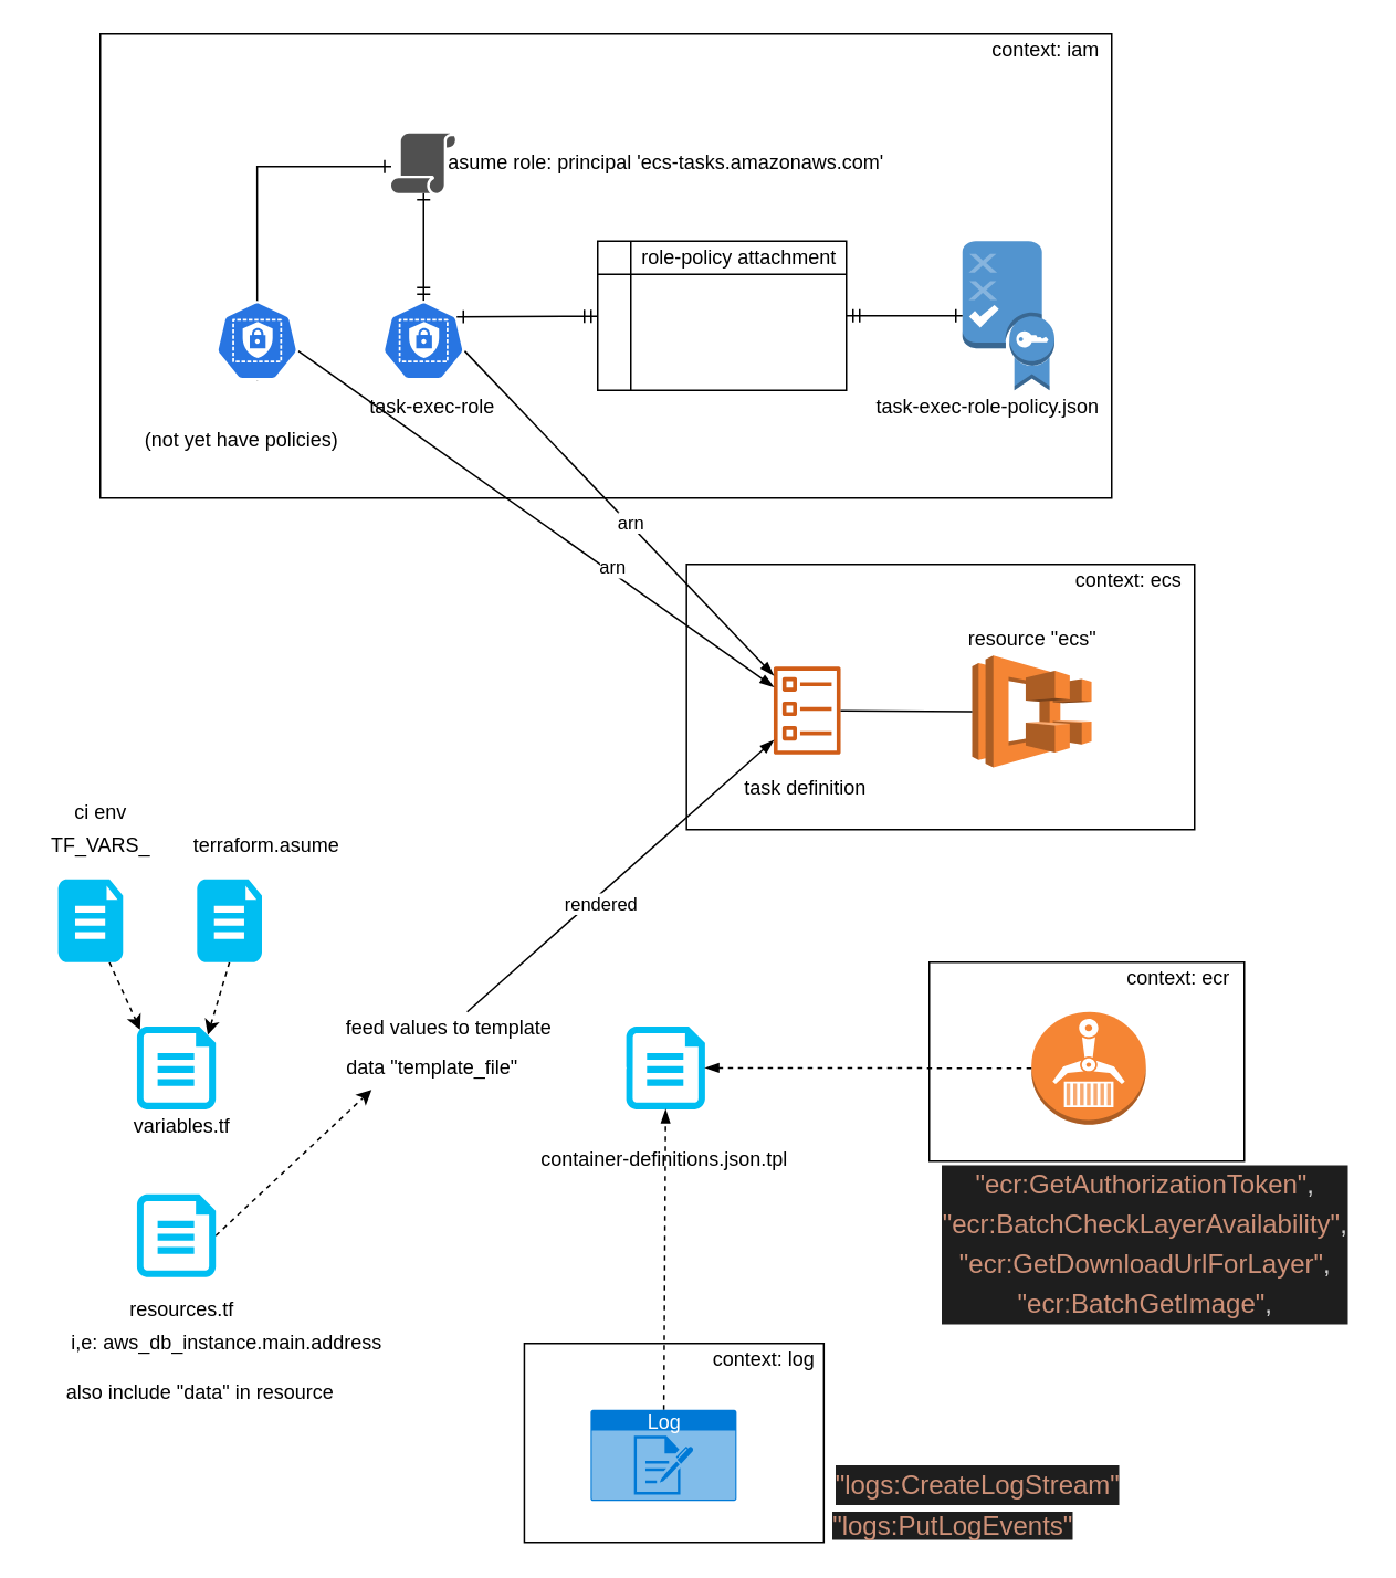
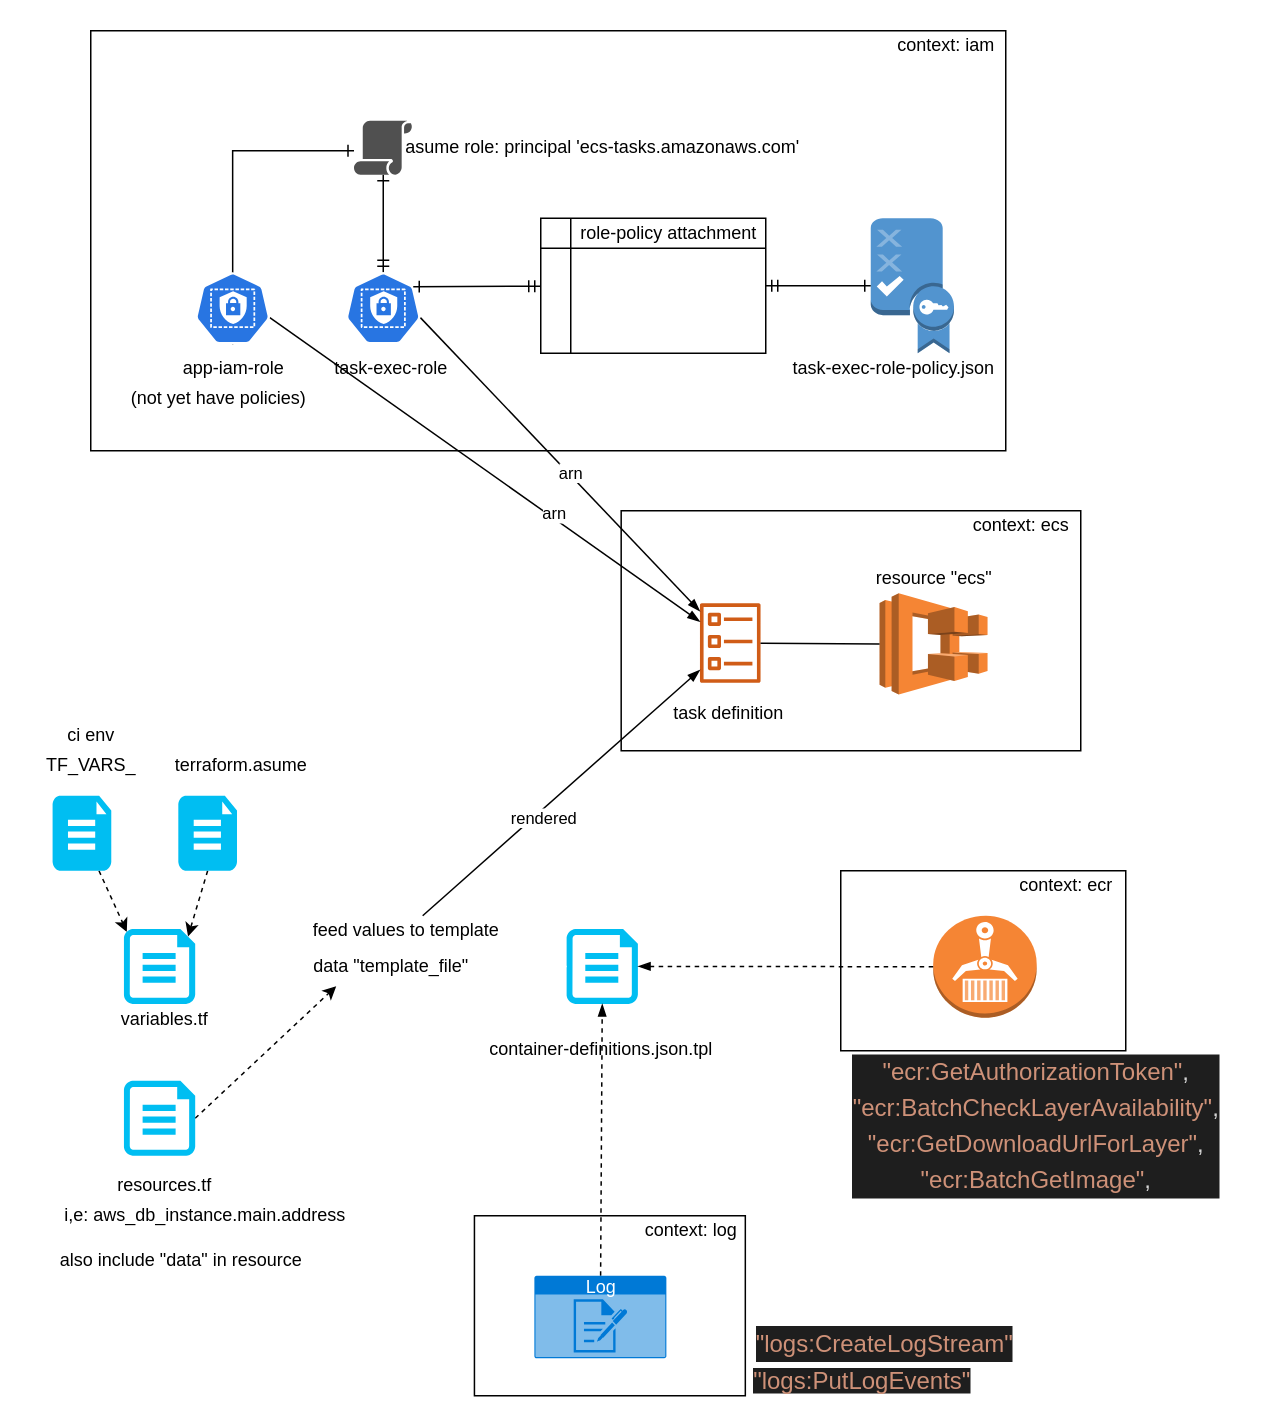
  <mxCell id="0" />
  <mxCell id="1" parent="0" />
  <mxCell id="2" value="" style="group" vertex="1" connectable="0" parent="1"><mxGeometry x="413.62" y="340" width="306.38" height="160" as="geometry" /></mxCell>
  <mxCell id="3" value="" style="rounded=0;whiteSpace=wrap;html=1;" vertex="1" parent="2"><mxGeometry width="306.38" height="160" as="geometry" /></mxCell>
  <mxCell id="4" value="context: ecs" style="text;html=1;align=center;verticalAlign=middle;resizable=0;points=[];autosize=1;" vertex="1" parent="2"><mxGeometry x="226.38" width="80" height="20" as="geometry" /></mxCell>
  <mxCell id="5" value="" style="outlineConnect=0;fontColor=#232F3E;gradientColor=none;fillColor=#D05C17;strokeColor=none;dashed=0;verticalLabelPosition=bottom;verticalAlign=top;align=center;html=1;fontSize=12;fontStyle=0;aspect=fixed;pointerEvents=1;shape=mxgraph.aws4.ecs_task;" vertex="1" parent="2"><mxGeometry x="52.522" y="61.5" width="40.39" height="53.398" as="geometry" /></mxCell>
  <mxCell id="6" value="task definition" style="text;html=1;align=center;verticalAlign=middle;resizable=0;points=[];autosize=1;" vertex="1" parent="2"><mxGeometry x="26.38" y="124.9" width="90" height="20" as="geometry" /></mxCell>
  <mxCell id="7" value="" style="group" parent="1" vertex="1" connectable="0"><mxGeometry x="560" y="580" width="190" height="120" as="geometry" /></mxCell>
  <mxCell id="8" value="" style="rounded=0;whiteSpace=wrap;html=1;" parent="7" vertex="1"><mxGeometry width="190" height="120" as="geometry" /></mxCell>
  <mxCell id="9" value="context: ecr" style="text;html=1;align=center;verticalAlign=middle;resizable=0;points=[];autosize=1;" parent="7" vertex="1"><mxGeometry x="110" width="80" height="20" as="geometry" /></mxCell>
  <mxCell id="10" value="" style="outlineConnect=0;dashed=0;verticalLabelPosition=bottom;verticalAlign=top;align=center;html=1;shape=mxgraph.aws3.ecr;fillColor=#F58534;gradientColor=none;" parent="7" vertex="1"><mxGeometry x="61.63" y="30" width="69" height="68" as="geometry" /></mxCell>
  <mxCell id="11" value="" style="group" parent="1" vertex="1" connectable="0"><mxGeometry x="356.38" y="810" width="143.62" height="120" as="geometry" /></mxCell>
  <mxCell id="12" value="" style="rounded=0;whiteSpace=wrap;html=1;" parent="11" vertex="1"><mxGeometry x="-40.59" width="180.59" height="120" as="geometry" /></mxCell>
  <mxCell id="13" value="context: log" style="text;html=1;align=center;verticalAlign=middle;resizable=0;points=[];autosize=1;" parent="11" vertex="1"><mxGeometry x="63.62" width="80" height="20" as="geometry" /></mxCell>
  <mxCell id="14" value="" style="rounded=0;whiteSpace=wrap;html=1;" parent="1" vertex="1"><mxGeometry x="60" y="20" width="610" height="280" as="geometry" /></mxCell>
  <mxCell id="15" value="" style="outlineConnect=0;dashed=0;verticalLabelPosition=bottom;verticalAlign=top;align=center;html=1;shape=mxgraph.aws3.policy;fillColor=#5294CF;gradientColor=none;" parent="1" vertex="1"><mxGeometry x="580" y="145" width="55.5" height="90" as="geometry" /></mxCell>
  <mxCell id="16" style="edgeStyle=none;rounded=0;orthogonalLoop=1;jettySize=auto;html=1;startArrow=ERmandOne;startFill=0;endArrow=ERone;endFill=0;" parent="1" source="19" target="28" edge="1"><mxGeometry relative="1" as="geometry" /></mxCell>
  <mxCell id="17" style="edgeStyle=none;rounded=0;orthogonalLoop=1;jettySize=auto;html=1;exitX=0.995;exitY=0.63;exitDx=0;exitDy=0;exitPerimeter=0;startArrow=none;startFill=0;endArrow=blockThin;endFill=1;" edge="1" parent="1" source="19" target="5"><mxGeometry relative="1" as="geometry" /></mxCell>
  <mxCell id="18" value="arn" style="edgeLabel;html=1;align=center;verticalAlign=middle;resizable=0;points=[];" vertex="1" connectable="0" parent="17"><mxGeometry x="0.056" y="1" relative="1" as="geometry"><mxPoint as="offset" /></mxGeometry></mxCell>
  <mxCell id="19" value="" style="html=1;dashed=0;whitespace=wrap;fillColor=#2875E2;strokeColor=#ffffff;points=[[0.005,0.63,0],[0.1,0.2,0],[0.9,0.2,0],[0.5,0,0],[0.995,0.63,0],[0.72,0.99,0],[0.5,1,0],[0.28,0.99,0]];shape=mxgraph.kubernetes.icon;prIcon=role" parent="1" vertex="1"><mxGeometry x="230" y="181" width="50" height="48" as="geometry" /></mxCell>
  <mxCell id="20" value="" style="group" parent="1" vertex="1" connectable="0"><mxGeometry x="360" y="145" width="150" height="90" as="geometry" /></mxCell>
  <mxCell id="21" value="" style="shape=internalStorage;whiteSpace=wrap;html=1;backgroundOutline=1;" parent="20" vertex="1"><mxGeometry width="150" height="90" as="geometry" /></mxCell>
  <mxCell id="22" value="role-policy attachment" style="text;html=1;align=center;verticalAlign=middle;resizable=0;points=[];autosize=1;" parent="20" vertex="1"><mxGeometry x="20" width="130" height="20" as="geometry" /></mxCell>
  <mxCell id="23" style="rounded=0;orthogonalLoop=1;jettySize=auto;html=1;entryX=0.9;entryY=0.2;entryDx=0;entryDy=0;entryPerimeter=0;endArrow=ERone;endFill=0;startArrow=ERmandOne;startFill=0;" parent="1" source="21" target="19" edge="1"><mxGeometry relative="1" as="geometry" /></mxCell>
  <mxCell id="24" style="edgeStyle=none;rounded=0;orthogonalLoop=1;jettySize=auto;html=1;exitX=1;exitY=0.5;exitDx=0;exitDy=0;startArrow=ERmandOne;startFill=0;endArrow=ERone;endFill=0;entryX=0;entryY=0.5;entryDx=0;entryDy=0;entryPerimeter=0;" parent="1" source="21" target="15" edge="1"><mxGeometry relative="1" as="geometry"><mxPoint x="570" y="165" as="targetPoint" /></mxGeometry></mxCell>
  <mxCell id="25" value="task-exec-role-policy.json" style="text;html=1;align=center;verticalAlign=middle;resizable=0;points=[];autosize=1;" parent="1" vertex="1"><mxGeometry x="520" y="235" width="150" height="20" as="geometry" /></mxCell>
  <mxCell id="26" value="task-exec-role" style="text;html=1;align=center;verticalAlign=middle;resizable=0;points=[];autosize=1;" parent="1" vertex="1"><mxGeometry x="215" y="235" width="90" height="20" as="geometry" /></mxCell>
  <mxCell id="27" value="context: iam" style="text;html=1;align=center;verticalAlign=middle;resizable=0;points=[];autosize=1;" parent="1" vertex="1"><mxGeometry x="590" y="20" width="80" height="20" as="geometry" /></mxCell>
  <mxCell id="28" value="" style="pointerEvents=1;shadow=0;dashed=0;html=1;strokeColor=none;fillColor=#505050;labelPosition=center;verticalLabelPosition=bottom;verticalAlign=top;outlineConnect=0;align=center;shape=mxgraph.office.security.policy;direction=east;" parent="1" vertex="1"><mxGeometry x="235.5" y="80" width="39" height="36" as="geometry" /></mxCell>
  <mxCell id="29" value="asume role: principal 'ecs-tasks.amazonaws.com'" style="text;html=1;align=center;verticalAlign=middle;resizable=0;points=[];autosize=1;" parent="1" vertex="1"><mxGeometry x="261" y="88" width="280" height="20" as="geometry" /></mxCell>
  <mxCell id="30" style="edgeStyle=orthogonalEdgeStyle;rounded=0;orthogonalLoop=1;jettySize=auto;html=1;exitX=0.5;exitY=1;exitDx=0;exitDy=0;exitPerimeter=0;endArrow=ERone;endFill=0;startArrow=ERmandOne;startFill=0;" parent="1" source="33" target="28" edge="1"><mxGeometry relative="1" as="geometry"><Array as="points"><mxPoint x="155" y="100" /></Array></mxGeometry></mxCell>
  <mxCell id="31" style="edgeStyle=none;rounded=0;orthogonalLoop=1;jettySize=auto;html=1;exitX=0.995;exitY=0.63;exitDx=0;exitDy=0;exitPerimeter=0;startArrow=none;startFill=0;endArrow=blockThin;endFill=1;" edge="1" parent="1" source="33" target="5"><mxGeometry relative="1" as="geometry" /></mxCell>
  <mxCell id="32" value="arn" style="edgeLabel;html=1;align=center;verticalAlign=middle;resizable=0;points=[];" vertex="1" connectable="0" parent="31"><mxGeometry x="0.308" y="3" relative="1" as="geometry"><mxPoint as="offset" /></mxGeometry></mxCell>
  <mxCell id="33" value="" style="html=1;dashed=0;whitespace=wrap;fillColor=#2875E2;strokeColor=#ffffff;points=[[0.005,0.63,0],[0.1,0.2,0],[0.9,0.2,0],[0.5,0,0],[0.995,0.63,0],[0.72,0.99,0],[0.5,1,0],[0.28,0.99,0]];shape=mxgraph.kubernetes.icon;prIcon=role" parent="1" vertex="1"><mxGeometry x="129.63" y="181" width="50" height="48" as="geometry" /></mxCell>
+ <mxCell id="34" value="app-iam-role" style="text;html=1;align=center;verticalAlign=middle;resizable=0;points=[];autosize=1;" parent="1" vertex="1"><mxGeometry x="114.63" y="235" width="80" height="20" as="geometry" /></mxCell>
  <mxCell id="35" value="(not yet have policies)" style="text;html=1;align=center;verticalAlign=middle;resizable=0;points=[];autosize=1;" parent="1" vertex="1"><mxGeometry x="80" y="255" width="130" height="20" as="geometry" /></mxCell>
  <mxCell id="36" value="" style="verticalLabelPosition=bottom;html=1;verticalAlign=top;align=center;strokeColor=none;fillColor=#00BEF2;shape=mxgraph.azure.cloud_services_configuration_file;pointerEvents=1;" parent="1" vertex="1"><mxGeometry x="377.25" y="618.75" width="47.5" height="50" as="geometry" /></mxCell>
  <mxCell id="37" value="container-definitions.json.tpl" style="text;html=1;align=center;verticalAlign=middle;resizable=0;points=[];autosize=1;" parent="1" vertex="1"><mxGeometry x="320" y="688.75" width="160" height="20" as="geometry" /></mxCell>
  <mxCell id="38" style="edgeStyle=none;rounded=0;orthogonalLoop=1;jettySize=auto;html=1;entryX=0;entryY=0.5;entryDx=0;entryDy=0;entryPerimeter=0;startArrow=blockThin;startFill=1;endArrow=none;endFill=0;strokeColor=#FFFFFF;dashed=1;" parent="1" source="39" target="36" edge="1"><mxGeometry relative="1" as="geometry" /></mxCell>
  <mxCell id="39" value="data &quot;template_file&quot;" style="text;html=1;align=center;verticalAlign=middle;resizable=0;points=[];autosize=1;" parent="1" vertex="1"><mxGeometry x="200" y="633.75" width="120" height="20" as="geometry" /></mxCell>
  <mxCell id="40" style="edgeStyle=none;rounded=0;orthogonalLoop=1;jettySize=auto;html=1;startArrow=none;startFill=0;endArrow=blockThin;endFill=1;" edge="1" parent="1" source="42" target="5"><mxGeometry relative="1" as="geometry"><mxPoint x="591.6" y="410" as="targetPoint" /></mxGeometry></mxCell>
  <mxCell id="41" value="rendered" style="edgeLabel;html=1;align=center;verticalAlign=middle;resizable=0;points=[];" vertex="1" connectable="0" parent="40"><mxGeometry x="-0.165" y="-4" relative="1" as="geometry"><mxPoint as="offset" /></mxGeometry></mxCell>
  <mxCell id="42" value="feed values to template" style="text;html=1;align=center;verticalAlign=middle;resizable=0;points=[];autosize=1;" parent="1" vertex="1"><mxGeometry x="200" y="610" width="140" height="20" as="geometry" /></mxCell>
  <mxCell id="43" style="rounded=0;orthogonalLoop=1;jettySize=auto;html=1;startArrow=none;startFill=0;endArrow=blockThin;endFill=1;strokeColor=#FFFFFF;entryX=-0.011;entryY=0.45;entryDx=0;entryDy=0;entryPerimeter=0;dashed=1;" parent="1" source="44" target="39" edge="1"><mxGeometry relative="1" as="geometry"><mxPoint x="238.38" y="658.75" as="targetPoint" /></mxGeometry></mxCell>
  <mxCell id="44" value="" style="verticalLabelPosition=bottom;html=1;verticalAlign=top;align=center;strokeColor=none;fillColor=#00BEF2;shape=mxgraph.azure.cloud_services_configuration_file;pointerEvents=1;" parent="1" vertex="1"><mxGeometry x="82.13" y="618.75" width="47.5" height="50" as="geometry" /></mxCell>
  <mxCell id="45" value="variables.tf" style="text;html=1;align=center;verticalAlign=middle;resizable=0;points=[];autosize=1;" parent="1" vertex="1"><mxGeometry x="73.68" y="668.75" width="70" height="20" as="geometry" /></mxCell>
  <mxCell id="46" style="rounded=0;orthogonalLoop=1;jettySize=auto;html=1;entryX=0.5;entryY=1;entryDx=0;entryDy=0;entryPerimeter=0;dashed=1;endArrow=blockThin;endFill=1;" parent="1" source="47" target="36" edge="1"><mxGeometry relative="1" as="geometry" /></mxCell>
  <mxCell id="47" value="Log" style="html=1;strokeColor=none;fillColor=#0079D6;labelPosition=center;verticalLabelPosition=middle;verticalAlign=top;align=center;fontSize=12;outlineConnect=0;spacingTop=-6;fontColor=#FFFFFF;shape=mxgraph.sitemap.log;" parent="1" vertex="1"><mxGeometry x="355.75" y="850" width="88" height="55" as="geometry" /></mxCell>
  <mxCell id="48" style="edgeStyle=none;rounded=0;orthogonalLoop=1;jettySize=auto;html=1;exitX=0;exitY=0.5;exitDx=0;exitDy=0;exitPerimeter=0;entryX=1;entryY=0.5;entryDx=0;entryDy=0;entryPerimeter=0;dashed=1;startArrow=none;startFill=0;endArrow=blockThin;endFill=1;" parent="1" source="10" target="36" edge="1"><mxGeometry relative="1" as="geometry" /></mxCell>
  <mxCell id="49" value="&lt;div style=&quot;color: rgb(212 , 212 , 212) ; background-color: rgb(30 , 30 , 30) ; font-family: , &amp;#34;menlo&amp;#34; , &amp;#34;monaco&amp;#34; , &amp;#34;courier new&amp;#34; , monospace ; font-size: 16px ; line-height: 24px&quot;&gt;&lt;div&gt;                &lt;span style=&quot;color: #ce9178&quot;&gt;&quot;logs:CreateLogStream&quot;&lt;/span&gt;&lt;/div&gt;&lt;div&gt;&lt;/div&gt;&lt;/div&gt;" style="text;html=1;align=center;verticalAlign=middle;resizable=0;points=[];autosize=1;" parent="1" vertex="1"><mxGeometry x="493.62" y="880" width="190" height="30" as="geometry" /></mxCell>
  <mxCell id="50" value="&lt;span style=&quot;color: rgb(206 , 145 , 120) ; font-size: 16px ; background-color: rgb(30 , 30 , 30)&quot;&gt;&quot;logs:PutLogEvents&quot;&lt;/span&gt;" style="text;html=1;align=center;verticalAlign=middle;resizable=0;points=[];autosize=1;" parent="1" vertex="1"><mxGeometry x="493.62" y="910" width="160" height="20" as="geometry" /></mxCell>
  <mxCell id="51" value="&lt;div style=&quot;color: rgb(212 , 212 , 212) ; background-color: rgb(30 , 30 , 30) ; font-family: , &amp;#34;menlo&amp;#34; , &amp;#34;monaco&amp;#34; , &amp;#34;courier new&amp;#34; , monospace ; font-size: 16px ; line-height: 24px&quot;&gt;&lt;div&gt;                &lt;span style=&quot;color: #ce9178&quot;&gt;&quot;ecr:GetAuthorizationToken&quot;&lt;/span&gt;,&lt;/div&gt;&lt;div&gt;                &lt;span style=&quot;color: #ce9178&quot;&gt;&quot;ecr:BatchCheckLayerAvailability&quot;&lt;/span&gt;,&lt;/div&gt;&lt;div&gt;                &lt;span style=&quot;color: #ce9178&quot;&gt;&quot;ecr:GetDownloadUrlForLayer&quot;&lt;/span&gt;,&lt;/div&gt;&lt;div&gt;                &lt;span style=&quot;color: #ce9178&quot;&gt;&quot;ecr:BatchGetImage&quot;&lt;/span&gt;,&lt;/div&gt;&lt;div&gt;&lt;/div&gt;&lt;/div&gt;" style="text;html=1;align=center;verticalAlign=middle;resizable=0;points=[];autosize=1;" parent="1" vertex="1"><mxGeometry x="560" y="700" width="260" height="100" as="geometry" /></mxCell>
  <mxCell id="52" style="rounded=0;orthogonalLoop=1;jettySize=auto;html=1;exitX=0.5;exitY=1;exitDx=0;exitDy=0;exitPerimeter=0;entryX=0.9;entryY=0.1;entryDx=0;entryDy=0;entryPerimeter=0;dashed=1;" parent="1" source="53" target="44" edge="1"><mxGeometry relative="1" as="geometry" /></mxCell>
  <mxCell id="53" value="" style="verticalLabelPosition=bottom;html=1;verticalAlign=top;align=center;strokeColor=none;fillColor=#00BEF2;shape=mxgraph.azure.file_2;pointerEvents=1;" parent="1" vertex="1"><mxGeometry x="118.38" y="530" width="39.12" height="50" as="geometry" /></mxCell>
  <mxCell id="54" value="terraform.asume" style="text;html=1;align=center;verticalAlign=middle;resizable=0;points=[];autosize=1;" parent="1" vertex="1"><mxGeometry x="110" y="500" width="100" height="20" as="geometry" /></mxCell>
  <mxCell id="55" style="edgeStyle=none;rounded=0;orthogonalLoop=1;jettySize=auto;html=1;entryX=0.04;entryY=0.04;entryDx=0;entryDy=0;entryPerimeter=0;dashed=1;" parent="1" source="56" target="44" edge="1"><mxGeometry relative="1" as="geometry" /></mxCell>
  <mxCell id="56" value="" style="verticalLabelPosition=bottom;html=1;verticalAlign=top;align=center;strokeColor=none;fillColor=#00BEF2;shape=mxgraph.azure.file_2;pointerEvents=1;" parent="1" vertex="1"><mxGeometry x="34.56" y="530" width="39.12" height="50" as="geometry" /></mxCell>
  <mxCell id="57" value="ci env" style="text;html=1;align=center;verticalAlign=middle;resizable=0;points=[];autosize=1;" parent="1" vertex="1"><mxGeometry x="35" y="480" width="50" height="20" as="geometry" /></mxCell>
  <mxCell id="58" value="TF_VARS_" style="text;html=1;align=center;verticalAlign=middle;resizable=0;points=[];autosize=1;" vertex="1" parent="1"><mxGeometry y="500" width="80" height="20" as="geometry" x="20" /></mxCell>
  <mxCell id="59" style="rounded=0;orthogonalLoop=1;jettySize=auto;html=1;exitX=1;exitY=0.5;exitDx=0;exitDy=0;exitPerimeter=0;entryX=0.197;entryY=1.163;entryDx=0;entryDy=0;entryPerimeter=0;dashed=1;" edge="1" parent="1" source="60" target="39"><mxGeometry relative="1" as="geometry"><mxPoint x="220" y="755" as="targetPoint" /></mxGeometry></mxCell>
  <mxCell id="60" value="" style="verticalLabelPosition=bottom;html=1;verticalAlign=top;align=center;strokeColor=none;fillColor=#00BEF2;shape=mxgraph.azure.cloud_services_configuration_file;pointerEvents=1;" vertex="1" parent="1"><mxGeometry x="82.13" y="720" width="47.5" height="50" as="geometry" /></mxCell>
  <mxCell id="61" value="resources.tf" style="text;html=1;align=center;verticalAlign=middle;resizable=0;points=[];autosize=1;" vertex="1" parent="1"><mxGeometry x="68.68" y="780" width="80" height="20" as="geometry" /></mxCell>
  <mxCell id="62" value="i,e: aws_db_instance.main.address" style="text;html=1;align=center;verticalAlign=middle;resizable=0;points=[];autosize=1;" vertex="1" parent="1"><mxGeometry x="35.5" y="800" width="200" height="20" as="geometry" /></mxCell>
  <mxCell id="63" value="also include &quot;data&quot; in resource" style="text;html=1;align=center;verticalAlign=middle;resizable=0;points=[];autosize=1;" vertex="1" parent="1"><mxGeometry x="30" y="830" width="180" height="20" as="geometry" /></mxCell>
  <mxCell id="64" value="" style="outlineConnect=0;dashed=0;verticalLabelPosition=bottom;verticalAlign=top;align=center;html=1;shape=mxgraph.aws3.ecs;fillColor=#F58534;gradientColor=none;" vertex="1" parent="1"><mxGeometry x="585.87" y="395" width="72" height="67.5" as="geometry" /></mxCell>
  <mxCell id="65" value="resource &quot;ecs&quot;" style="text;html=1;align=center;verticalAlign=middle;resizable=0;points=[];autosize=1;" vertex="1" parent="1"><mxGeometry x="576.87" y="375" width="90" height="20" as="geometry" /></mxCell>
  <mxCell id="66" style="edgeStyle=none;rounded=0;orthogonalLoop=1;jettySize=auto;html=1;entryX=0;entryY=0.5;entryDx=0;entryDy=0;entryPerimeter=0;startArrow=none;startFill=0;endArrow=none;endFill=0;" edge="1" parent="1" source="5" target="64"><mxGeometry relative="1" as="geometry" /></mxCell>
